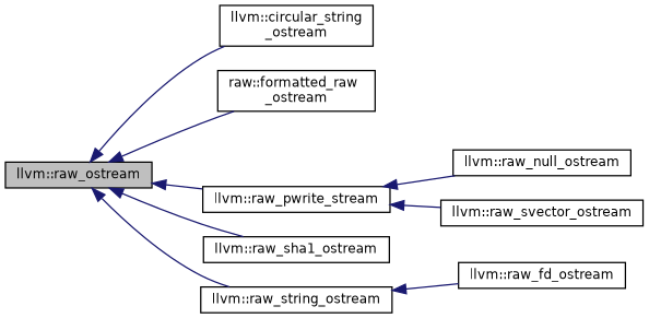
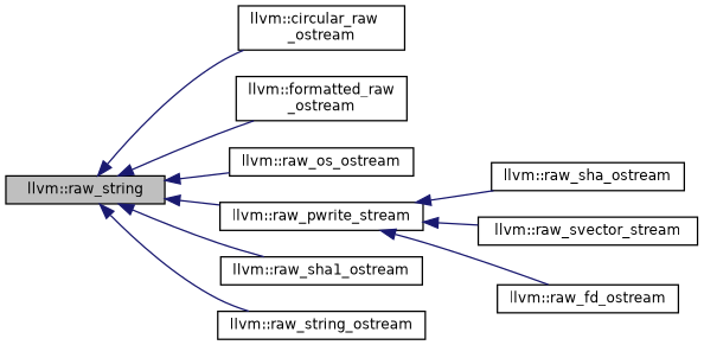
  digraph {
    rankdir=LR
    node [color=black fontname=Helvetica fontsize=10 shape=box]
    edge [color=midnightblue dir=back fontname=Helvetica fontsize=10 labelfontname=Helvetica labelfontsize=10 style=solid]
-   n1 [fillcolor=grey75 fontcolor=black height=0.2 label="llvm::raw_ostream" style=filled width=0.4]
-   n2 [height=0.2 label="llvm::circular_string\l_ostream" width=0.4]
-   n3 [height=0.2 label="raw::formatted_raw\l_ostream" width=0.4]
+   n1 [fillcolor=grey75 fontcolor=black height=0.2 label="llvm::raw_string" style=filled width=0.4]
+   n2 [height=0.2 label="llvm::circular_raw\l_ostream" width=0.4]
+   n3 [height=0.2 label="llvm::formatted_raw\l_ostream" width=0.4]
+   n4 [height=0.2 label="llvm::raw_os_ostream" width=0.4]
    n5 [height=0.2 label="llvm::raw_pwrite_stream" width=0.4]
    n6 [height=0.2 label="llvm::raw_sha1_ostream" width=0.4]
    n7 [height=0.2 label="llvm::raw_string_ostream" width=0.4]
    n8 [height=0.2 label="llvm::raw_fd_ostream" width=0.4]
-   n9 [height=0.2 label="llvm::raw_null_ostream" width=0.4]
-   n10 [height=0.2 label="llvm::raw_svector_ostream" width=0.4]
+   n9 [height=0.2 label="llvm::raw_sha_ostream" width=0.4]
+   n10 [height=0.2 label="llvm::raw_svector_stream" width=0.4]
    n1 -> n2
    n1 -> n3
+   n1 -> n4
    n1 -> n5
    n1 -> n6
    n1 -> n7
-   n7 -> n8
+   n5 -> n8
    n5 -> n9
    n5 -> n10
  }
